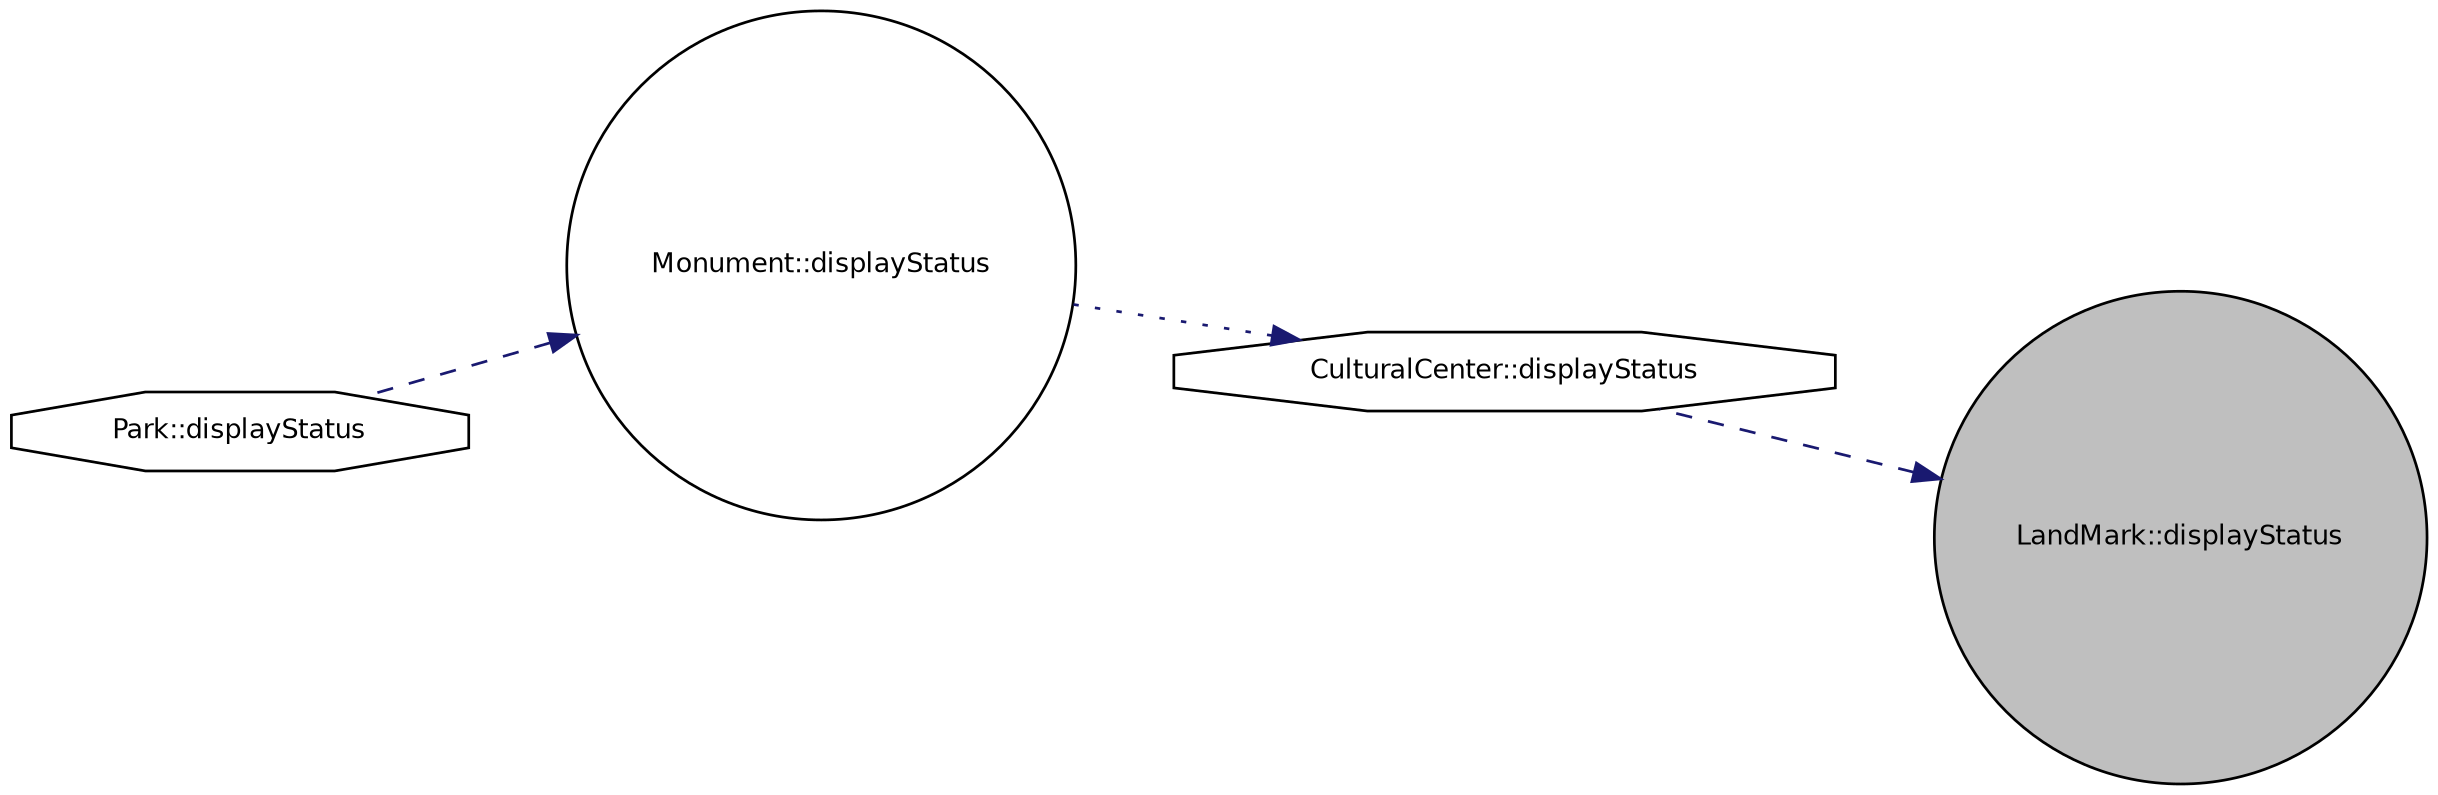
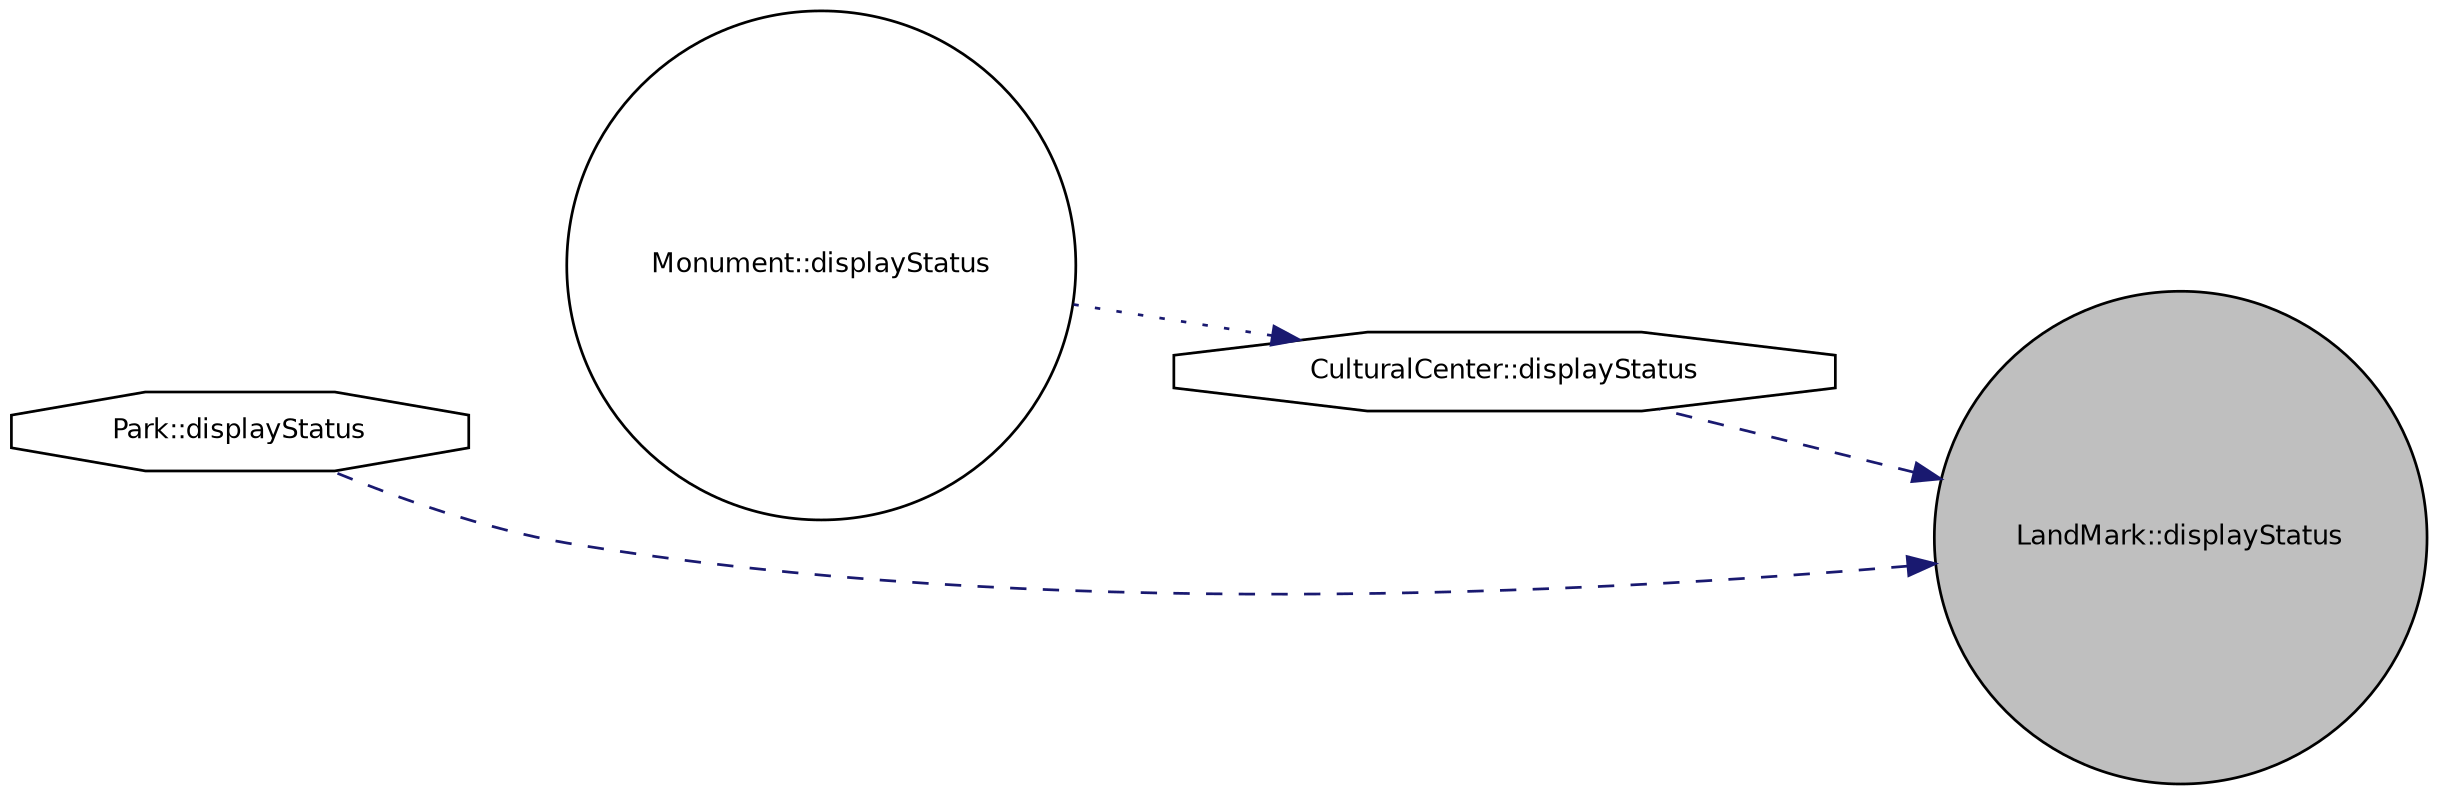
  digraph {
    rankdir=RL
    node [color=black fillcolor=white fontname=Helvetica fontsize=10 shape=circle style=filled]
    edge [color=midnightblue dir=back fontname=Helvetica fontsize=10 labelfontname=Helvetica labelfontsize=10 style=dashed]
    n1 [fillcolor=grey75 fontcolor=black height=0.2 label="LandMark::displayStatus" width=0.4]
    n2 [height=0.2 label="CulturalCenter::displayStatus" shape=octagon width=0.4]
    n3 [height=0.2 label="Park::displayStatus" shape=octagon width=0.4]
    n4 [height=0.2 label="Monument::displayStatus" width=0.4]
    n1 -> n2
-   n4 -> n3
+   n1 -> n3
    n2 -> n4 [style=dotted]
  }
